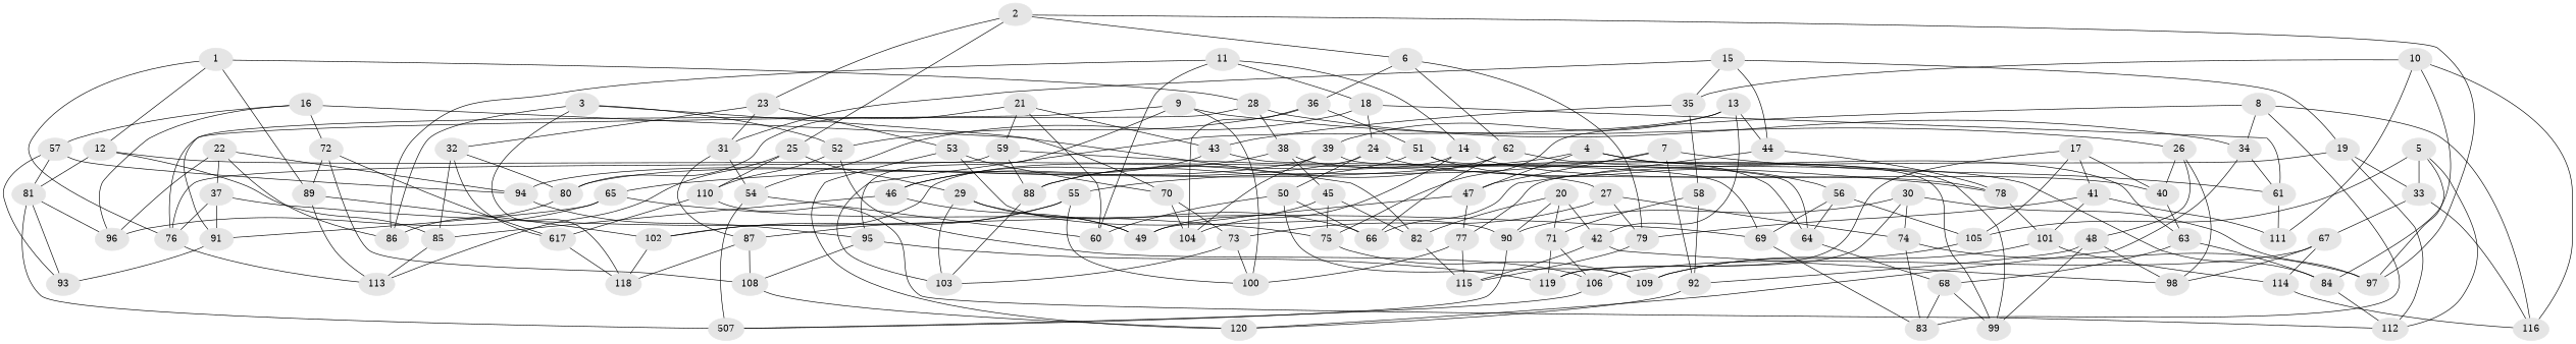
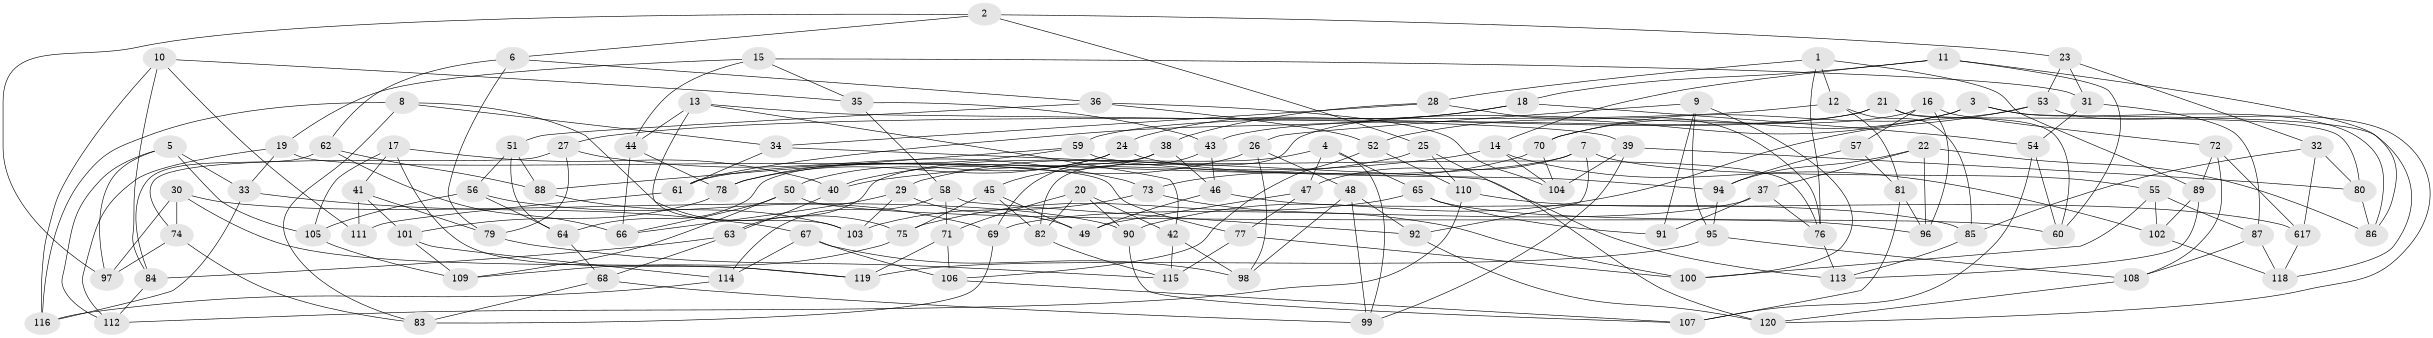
  graph {
    node [color=gray90 style=filled]
    1
    12
    28
    76
    89
    27
    85
    81
    34
    38
    113
    102
    2
    6
    23
    25
    97
    36
    62
    79
    31
    32
    53
    29
    110
    3
    52
    70
    86
    118
    106
    104
    73
    4
    47
    63
    65
    99
    77
    49
    84
    68
    75
    91
    96
    5
    33
    105
    112
    116
    67
    109
    51
    66
    88
    115
    7
    55
    61
    92
    100
    87
    111
    120
    8
    83
    9
    26
    95
    40
    48
    98
-   93
    119
    108
    10
    35
    43
    58
    11
    14
    18
    60
    24
    54
    74
    13
    39
    42
    44
    103
    80
    78
    15
    19
    16
    57
    72
    82
    94
    n101 [label=617]
    17
    41
    101
    50
-   107 [label=507]
+   107
    20
    71
    90
    21
    59
    69
    46
    22
    37
    45
    64
    30
    114
    56
    1 -- 12
    1 -- 28
    1 -- 76
    1 -- 89
    12 -- 27
    12 -- 85
    12 -- 81
    28 -- 76
    28 -- 34
    28 -- 38
    76 -- 113
    89 -- 113
    89 -- 102
    27 -- 79
    27 -- 73
    27 -- 74
    85 -- 113
    81 -- 96
-   81 -- 93
    81 -- 107
    34 -- 61
    34 -- 120
    38 -- 46
    38 -- 45
    38 -- 64
    102 -- 118
    2 -- 6
    2 -- 23
    2 -- 25
    2 -- 97
    6 -- 36
    6 -- 62
    6 -- 79
    23 -- 31
    23 -- 32
    23 -- 53
    25 -- 113
    25 -- 29
    25 -- 110
    36 -- 52
    36 -- 104
    36 -- 51
    62 -- 84
    62 -- 66
    62 -- 88
    79 -- 115
    31 -- 87
    31 -- 54
    32 -- 85
    32 -- 80
    32 -- n101
    53 -- 70
    53 -- 120
    53 -- 90
    29 -- 49
    29 -- 66
    29 -- 103
    110 -- 112
    110 -- n101
    3 -- 52
    3 -- 70
    3 -- 86
    3 -- 118
    52 -- 110
    52 -- 106
    70 -- 104
    70 -- 73
    106 -- 107
    73 -- 100
    73 -- 103
    4 -- 47
    4 -- 63
    4 -- 65
    4 -- 99
    47 -- 77
    47 -- 49
    63 -- 84
    63 -- 68
    65 -- 75
    65 -- 91
    65 -- 96
    77 -- 115
    77 -- 100
    84 -- 112
    68 -- 99
    68 -- 83
    75 -- 109
-   91 -- 93
    5 -- 97
    5 -- 33
    5 -- 105
    5 -- 112
    33 -- 116
    33 -- 67
    105 -- 109
    67 -- 106
    67 -- 98
    67 -- 114
    51 -- 88
    51 -- 64
    51 -- 56
    88 -- 103
    7 -- 47
    7 -- 55
    7 -- 61
    7 -- 92
    55 -- 102
    55 -- 100
    55 -- 87
    61 -- 111
    92 -- 120
    87 -- 118
    87 -- 108
    8 -- 34
    8 -- 75
    8 -- 116
    8 -- 83
    9 -- 91
    9 -- 100
    9 -- 26
    9 -- 95
    26 -- 40
    26 -- 48
    26 -- 98
    95 -- 119
    95 -- 108
    40 -- 63
    48 -- 99
    48 -- 92
    48 -- 98
    108 -- 120
    10 -- 84
    10 -- 116
    10 -- 111
    10 -- 35
    35 -- 43
    35 -- 58
    43 -- 69
    43 -- 46
    58 -- 92
    58 -- 71
+   58 -- 114
    11 -- 86
    11 -- 14
    11 -- 18
    11 -- 60
    14 -- 102
    14 -- 104
    14 -- 40
    18 -- 61
    18 -- 24
    18 -- 54
    24 -- 78
    24 -- 94
    24 -- 50
    54 -- 60
    54 -- 107
    74 -- 97
    74 -- 83
    13 -- 39
    13 -- 42
    13 -- 44
    13 -- 103
    39 -- 104
    39 -- 99
    39 -- 80
    42 -- 115
    42 -- 98
    44 -- 66
    44 -- 78
    80 -- 86
    78 -- 101
    15 -- 31
    15 -- 35
    15 -- 44
    15 -- 19
    19 -- 77
    19 -- 33
    19 -- 112
    16 -- 96
    16 -- 57
    16 -- 72
    16 -- 82
    57 -- 81
-   57 -- 93
    57 -- 94
    72 -- 89
    72 -- 108
    72 -- n101
    82 -- 115
    94 -- 95
    n101 -- 118
    17 -- 105
    17 -- 40
    17 -- 119
    17 -- 41
    41 -- 79
    41 -- 111
    41 -- 101
    101 -- 109
    101 -- 114
    50 -- 109
    50 -- 66
    50 -- 60
    20 -- 42
    20 -- 82
    20 -- 71
    20 -- 90
    71 -- 106
    71 -- 119
    90 -- 107
    21 -- 43
    21 -- 60
    21 -- 80
    21 -- 59
    59 -- 76
    59 -- 88
    59 -- 78
    69 -- 83
    46 -- 85
    46 -- 49
    22 -- 86
    22 -- 96
    22 -- 94
    22 -- 37
    37 -- 76
    37 -- 91
    37 -- 69
    45 -- 49
    45 -- 75
    45 -- 82
    64 -- 68
    30 -- 97
    30 -- 119
    30 -- 74
    30 -- 90
    114 -- 116
    56 -- 105
    56 -- 69
    56 -- 64
  }
